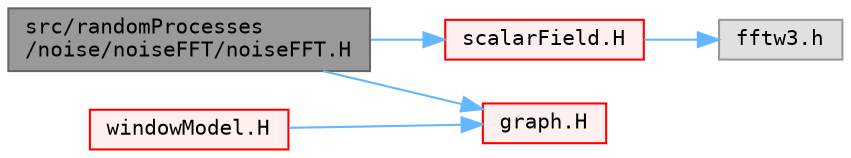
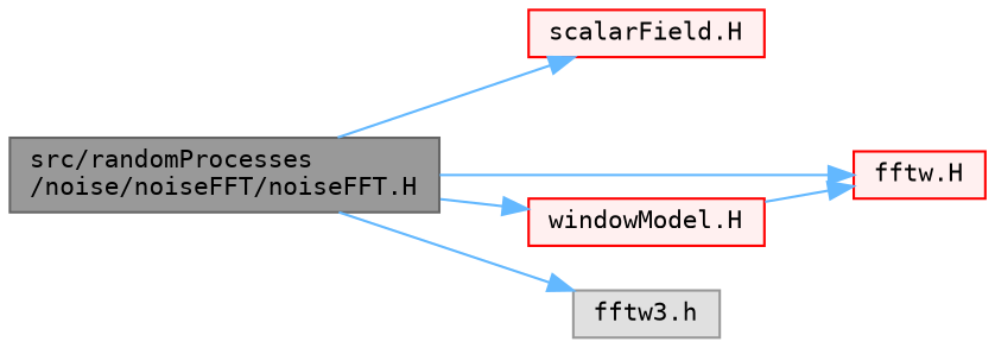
  digraph {
    fontname="DejaVu Sans Mono"
    rankdir=LR
    node [color=red fillcolor="#FFF0F0" fontname="DejaVu Sans Mono" fontsize=10 shape=box style=filled]
    edge [color=steelblue1 fontname="DejaVu Sans Mono" fontsize=10 labelfontname=Helvetica labelfontsize=10 style=solid]
    n1 [color=gray40 fillcolor=grey60 fontcolor=black height=0.2 label="src/randomProcesses\l/noise/noiseFFT/noiseFFT.H" width=0.4]
    n2 [height=0.2 label="scalarField.H" width=0.4]
-   n3 [height=0.2 label="graph.H" width=0.4]
+   n3 [height=0.2 label="fftw.H" width=0.4]
    n4 [height=0.2 label="windowModel.H" width=0.4]
    n5 [color=grey60 fillcolor="#E0E0E0" height=0.2 label="fftw3.h" width=0.4]
    n1 -> n2
    n1 -> n3
-   n2 -> n5
+   n1 -> n4
+   n1 -> n5
    n4 -> n3
  }
